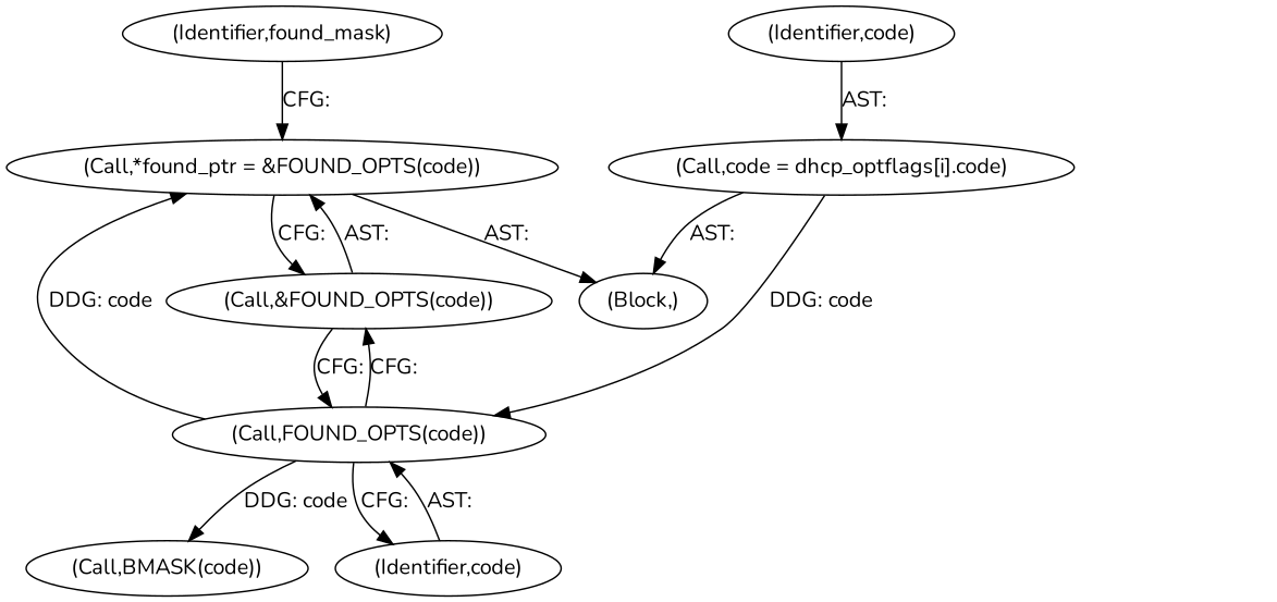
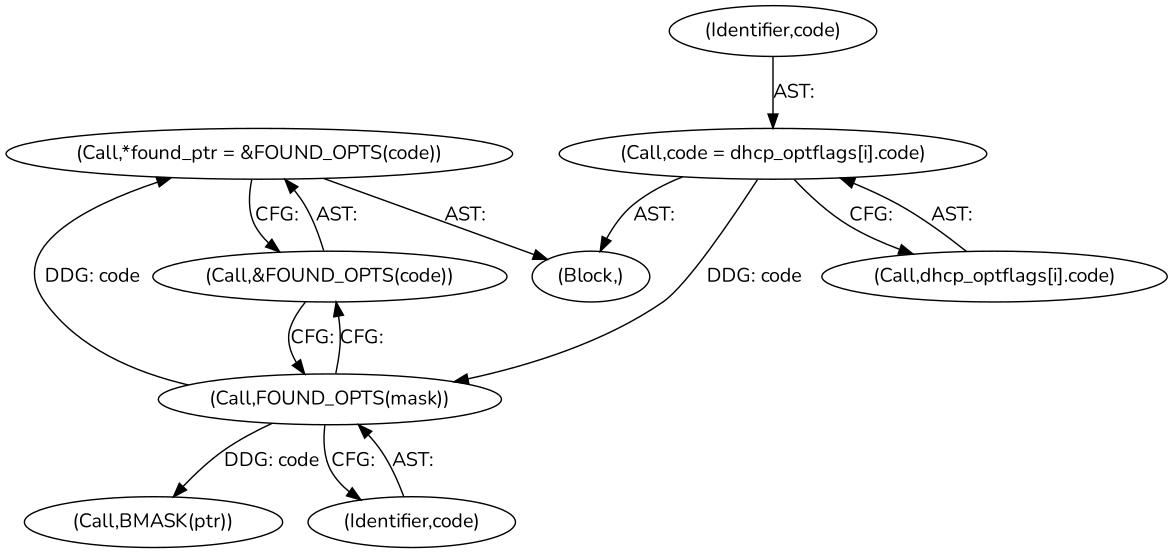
  digraph {
    fontname=Nunito
    node [fontname=Nunito]
    edge [fontname=Nunito]
    n1 [label="(Call,*found_ptr = &FOUND_OPTS(code))"]
    n2 [label="(Block,)"]
    n3 [label="(Call,&FOUND_OPTS(code))"]
-   n4 [label="(Call,FOUND_OPTS(code))"]
-   n5 [label="(Call,BMASK(code))"]
+   n4 [label="(Call,FOUND_OPTS(mask))"]
+   n5 [label="(Call,BMASK(ptr))"]
    n6 [label="(Identifier,code)"]
    n7 [label="(Call,code = dhcp_optflags[i].code)"]
+   n8 [label="(Call,dhcp_optflags[i].code)"]
    n9 [label="(Identifier,code)"]
-   n10 [label="(Identifier,found_mask)"]
    n1 -> n2 [label="AST: "]
    n1 -> n3 [label="CFG: "]
    n3 -> n1 [label="AST: "]
    n3 -> n4 [label="CFG: "]
    n4 -> n1 [label="DDG: code"]
    n4 -> n3 [label="CFG: "]
    n4 -> n5 [label="DDG: code"]
    n4 -> n6 [label="CFG: "]
    n6 -> n4 [label="AST: "]
    n7 -> n2 [label="AST: "]
    n7 -> n4 [label="DDG: code"]
+   n7 -> n8 [label="CFG: "]
+   n8 -> n7 [label="AST: "]
    n9 -> n7 [label="AST: "]
-   n10 -> n1 [label="CFG: "]
  }
